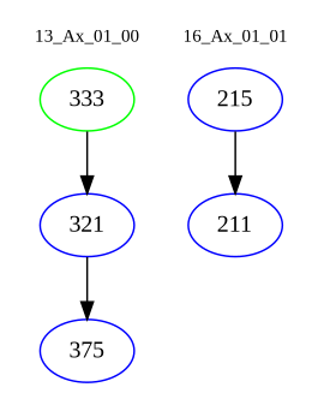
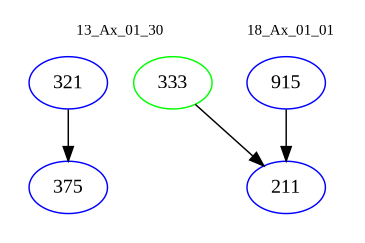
  digraph {
    fontname="Liberation Serif"
    node [color=blue fontname="Liberation Serif"]
    edge [color=black fontname="Liberation Serif"]
    n1 [color=green label=333]
    n2 [label=321]
    n3 [label=375]
-   n4 [label=215]
+   n4 [label=915]
    n5 [label=211]
    subgraph cluster_1 {
      color=white
      fontsize=10
-     label="13_Ax_01_00"
+     label="13_Ax_01_30"
      n1
      n2
      n3
    }
    subgraph cluster_2 {
      color=white
      fontsize=10
-     label="16_Ax_01_01"
+     label="18_Ax_01_01"
      n4
      n5
    }
-   n1 -> n2
+   n1 -> n5
    n2 -> n3
    n4 -> n5
  }
